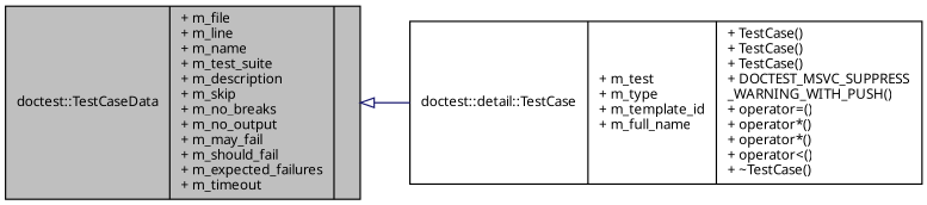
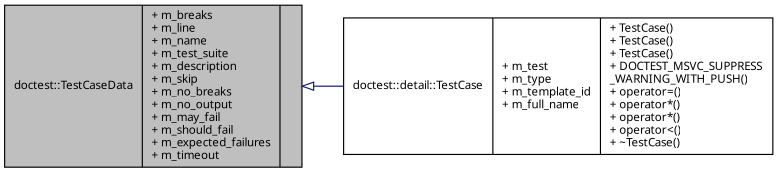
  digraph {
    rankdir=LR
    fontname="Noto Sans"
    node [color=black fontname="Noto Sans" fontsize=10 shape=record style=filled]
-   n1 [fillcolor=grey75 fontcolor=black height=0.2 label="{doctest::TestCaseData\n|+ m_file\l+ m_line\l+ m_name\l+ m_test_suite\l+ m_description\l+ m_skip\l+ m_no_breaks\l+ m_no_output\l+ m_may_fail\l+ m_should_fail\l+ m_expected_failures\l+ m_timeout\l|}" width=0.4]
+   n1 [fillcolor=grey75 fontcolor=black height=0.2 label="{doctest::TestCaseData\n|+ m_breaks\l+ m_line\l+ m_name\l+ m_test_suite\l+ m_description\l+ m_skip\l+ m_no_breaks\l+ m_no_output\l+ m_may_fail\l+ m_should_fail\l+ m_expected_failures\l+ m_timeout\l|}" width=0.4]
    n2 [fillcolor=white height=0.2 label="{doctest::detail::TestCase\n|+ m_test\l+ m_type\l+ m_template_id\l+ m_full_name\l|+ TestCase()\l+ TestCase()\l+ TestCase()\l+ DOCTEST_MSVC_SUPPRESS\l_WARNING_WITH_PUSH()\l+ operator=()\l+ operator*()\l+ operator*()\l+ operator\<()\l+ ~TestCase()\l}" width=0.4]
    n1 -> n2 [arrowtail=onormal color=midnightblue dir=back fontname="Noto Sans" fontsize=10 labelfontname=Helvetica labelfontsize=10 style=solid]
  }
